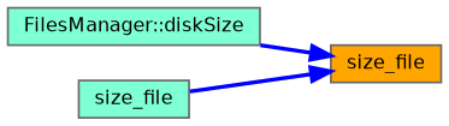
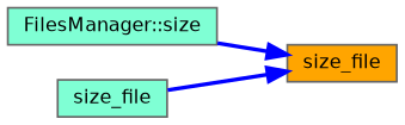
  digraph {
    rankdir=RL
    node [color=grey40 fillcolor=aquamarine fontname=Helvetica fontsize=10 shape=box style=filled]
    edge [color=blue dir=back fontname=Helvetica fontsize=10 labelfontname=Helvetica labelfontsize=10 style=bold]
    n1 [color=gray40 fillcolor=orange fontcolor=black height=0.2 label=size_file width=0.4]
-   n2 [height=0.2 label="FilesManager::diskSize" width=0.4]
+   n2 [height=0.2 label="FilesManager::size" width=0.4]
    n3 [height=0.2 label=size_file width=0.4]
    n1 -> n2
    n1 -> n3
  }
